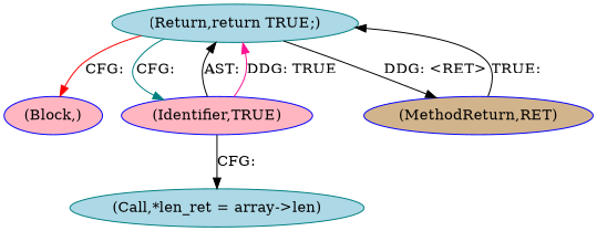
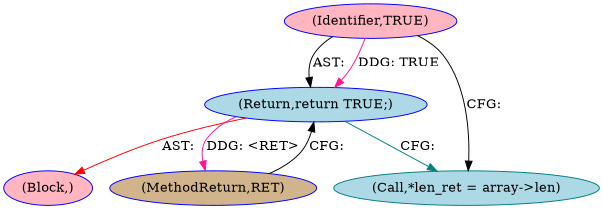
  digraph {
    node [color=blue fillcolor=lightblue style=filled]
    edge [color=black]
-   n1 [color=teal label="(Return,return TRUE;)"]
+   n1 [label="(Return,return TRUE;)"]
    n2 [fillcolor=lightpink label="(Identifier,TRUE)"]
    n3 [fillcolor=lightpink label="(Block,)"]
    n4 [fillcolor=tan label="(MethodReturn,RET)"]
    n5 [color=teal label="(Call,*len_ret = array->len)"]
-   n1 -> n2 [color=teal label="CFG: "]
-   n1 -> n3 [color=red label="CFG: "]
-   n1 -> n4 [label="DDG: <RET>"]
+   n1 -> n5 [color=teal label="CFG: "]
+   n1 -> n3 [color=red label="AST: "]
+   n1 -> n4 [color=deeppink label="DDG: <RET>"]
    n2 -> n1 [label="AST: "]
    n2 -> n1 [color=deeppink label="DDG: TRUE"]
    n2 -> n5 [label="CFG: "]
-   n4 -> n1 [label="TRUE: "]
+   n4 -> n1 [label="CFG: "]
  }
